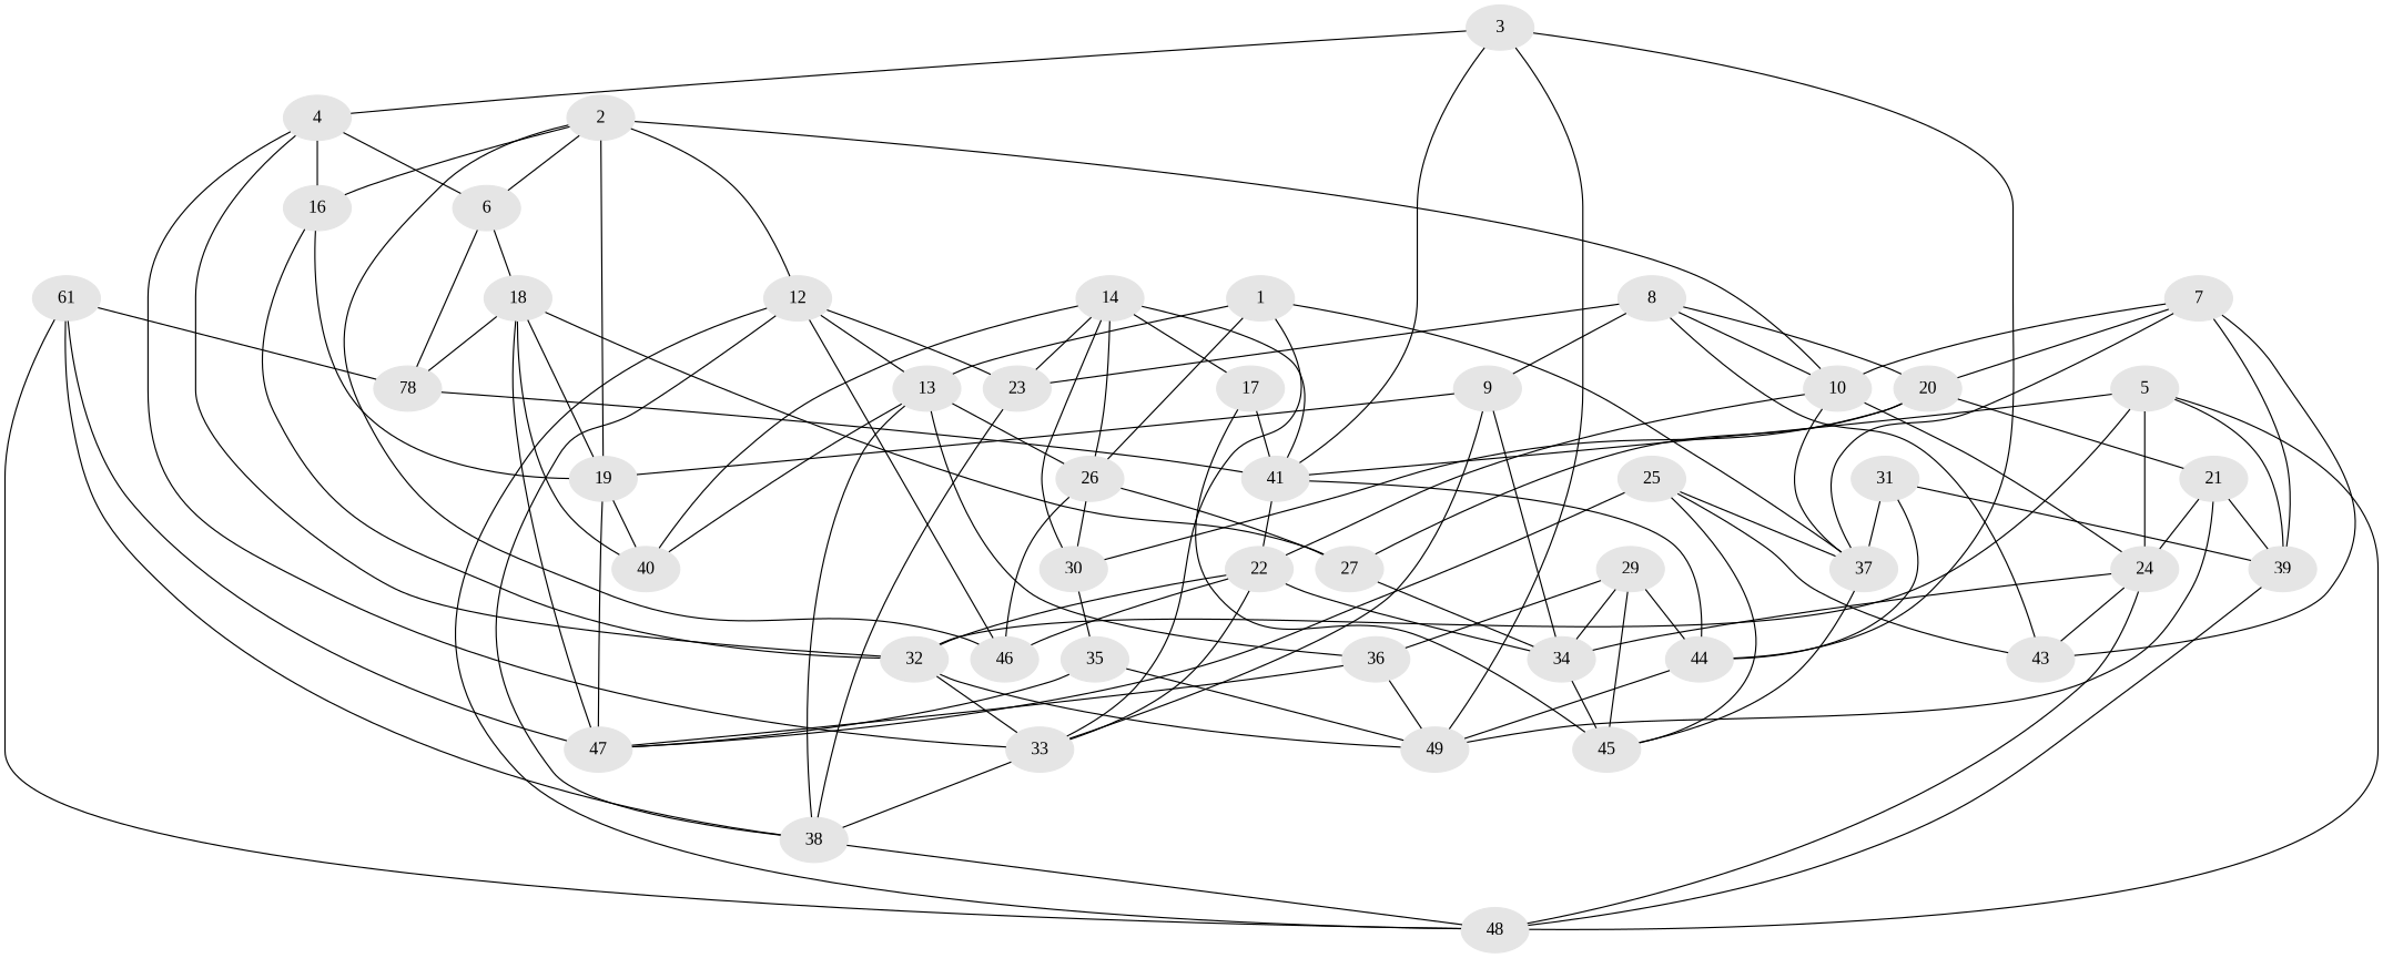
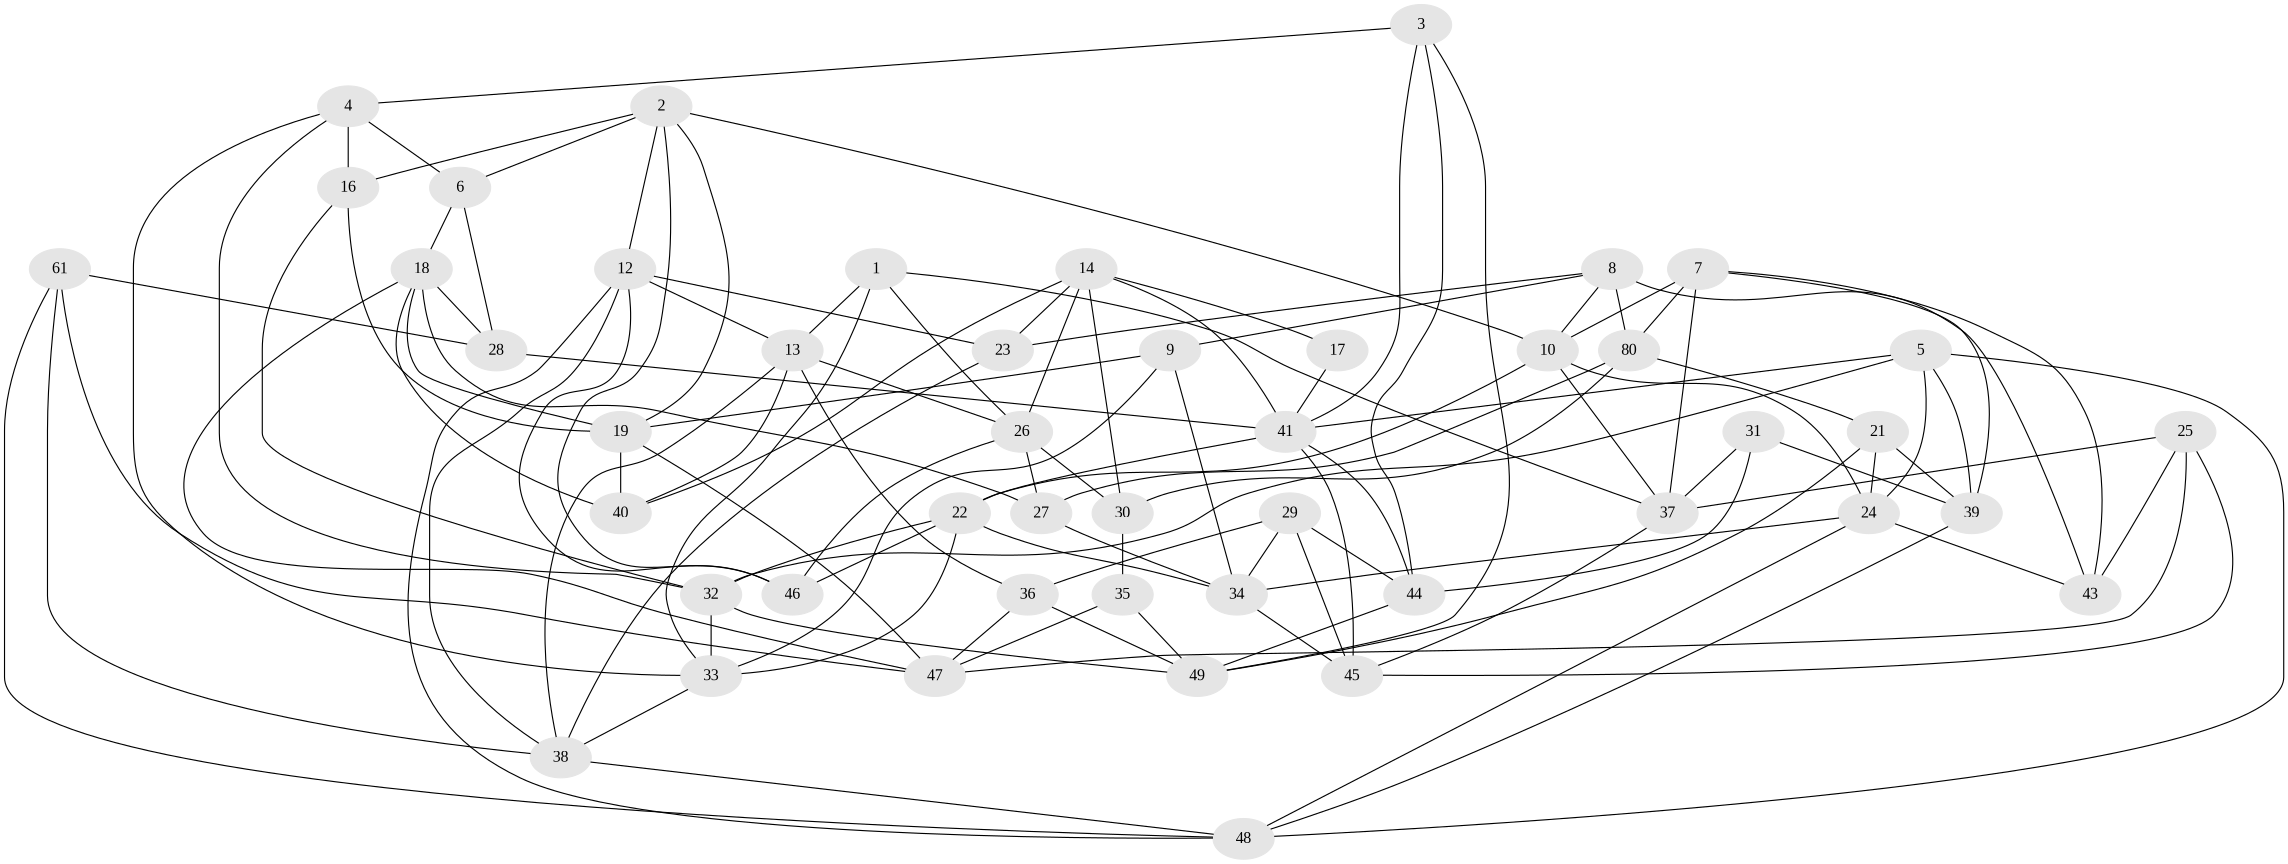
  graph {
    fontname="Liberation Serif"
    node [color=gray90 fontname="Liberation Serif" style=filled]
    edge [fontname="Liberation Serif" weight=1.0]
    1
    13
    26
    33
    37
    38
    36
    40
    46
    30
    27
    45
    2
    6
    10
    12
    16
    19
    18
-   28 [label=78]
+   28
    24
    22
    48
    23
    32
    47
    3
    4
    41
    44
    49
    5
    39
    43
    34
    7
-   20
+   20 [label=80]
    21
    8
    9
    n41 [label=61]
    14
    17
    35
    25
    29
    31
    1 -- 13
    1 -- 26
    1 -- 33
    1 -- 37
    13 -- 26
    13 -- 38
    13 -- 36
    13 -- 40
    26 -- 46
    26 -- 30
    26 -- 27
    33 -- 38
    37 -- 45
    38 -- 48
    36 -- 47
    36 -- 49
    30 -- 35
    27 -- 34
    2 -- 46
    2 -- 6
    2 -- 10
    2 -- 12
    2 -- 16
    2 -- 19
    6 -- 18
    6 -- 28
    10 -- 37
    10 -- 24
    10 -- 22
    12 -- 13
    12 -- 38
    12 -- 46
    12 -- 48
    12 -- 23
    16 -- 19
    16 -- 32
    19 -- 40
    19 -- 47
    18 -- 40
    18 -- 27
    18 -- 19
    18 -- 28
    18 -- 47
    28 -- 41
    24 -- 48
    24 -- 43
    24 -- 34
    22 -- 33
    22 -- 46
    22 -- 32
    22 -- 34
    23 -- 38
    32 -- 33
    32 -- 49
    3 -- 4
    3 -- 41
    3 -- 44
    3 -- 49
    4 -- 33
    4 -- 6
    4 -- 16
    4 -- 32
    41 -- 22
    41 -- 44
    44 -- 49
    5 -- 24
    5 -- 48
    5 -- 32
    5 -- 41
    5 -- 39
    39 -- 48
    34 -- 45
    7 -- 37
    7 -- 10
    7 -- 39 [weight=2.0]
    7 -- 43
    7 -- 20
    20 -- 30
    20 -- 27
    20 -- 21
    21 -- 24
    21 -- 49
    21 -- 39
    8 -- 10
    8 -- 23
    8 -- 43
    8 -- 20 [weight=2.0]
    8 -- 9
    9 -- 33
    9 -- 19
    9 -- 34
    n41 -- 38
    n41 -- 28
    n41 -- 48
    n41 -- 47
    14 -- 26
    14 -- 40
    14 -- 30
    14 -- 23
    14 -- 41
    14 -- 17
-   17 -- 45 [weight=2.0]
+   41 -- 45 [weight=2.0]
    17 -- 41
    35 -- 47
    35 -- 49
    25 -- 37
    25 -- 45
    25 -- 47
    25 -- 43
    29 -- 36
    29 -- 45
    29 -- 44 [weight=2.0]
    29 -- 34
    31 -- 37
    31 -- 44
    31 -- 39
  }
